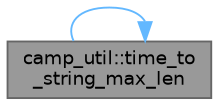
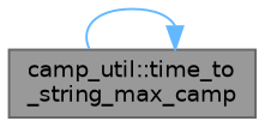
  digraph {
    rankdir=RL
-   n1 [color=gray40 fillcolor=grey60 fontcolor=black fontname=Helvetica fontsize=10 height=0.2 label="camp_util::time_to\l_string_max_len" shape=box style=filled width=0.4]
+   n1 [color=gray40 fillcolor=grey60 fontcolor=black fontname=Helvetica fontsize=10 height=0.2 label="camp_util::time_to\l_string_max_camp" shape=box style=filled width=0.4]
    n1 -> n1 [color=steelblue1 dir=back fontname=Helvetica fontsize=10 labelfontname=Helvetica labelfontsize=10 style=solid]
  }
